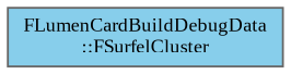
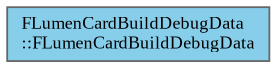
  digraph {
    rankdir=LR
    fontname="Liberation Serif"
-   n1 [color=grey40 fillcolor=skyblue fontname="Liberation Serif" fontsize=10 height=0.2 label="FLumenCardBuildDebugData\l::FSurfelCluster" shape=box style=filled width=0.4]
+   n1 [color=grey40 fillcolor=skyblue fontname="Liberation Serif" fontsize=10 height=0.2 label="FLumenCardBuildDebugData\l::FLumenCardBuildDebugData" shape=box style=filled width=0.4]
  }
